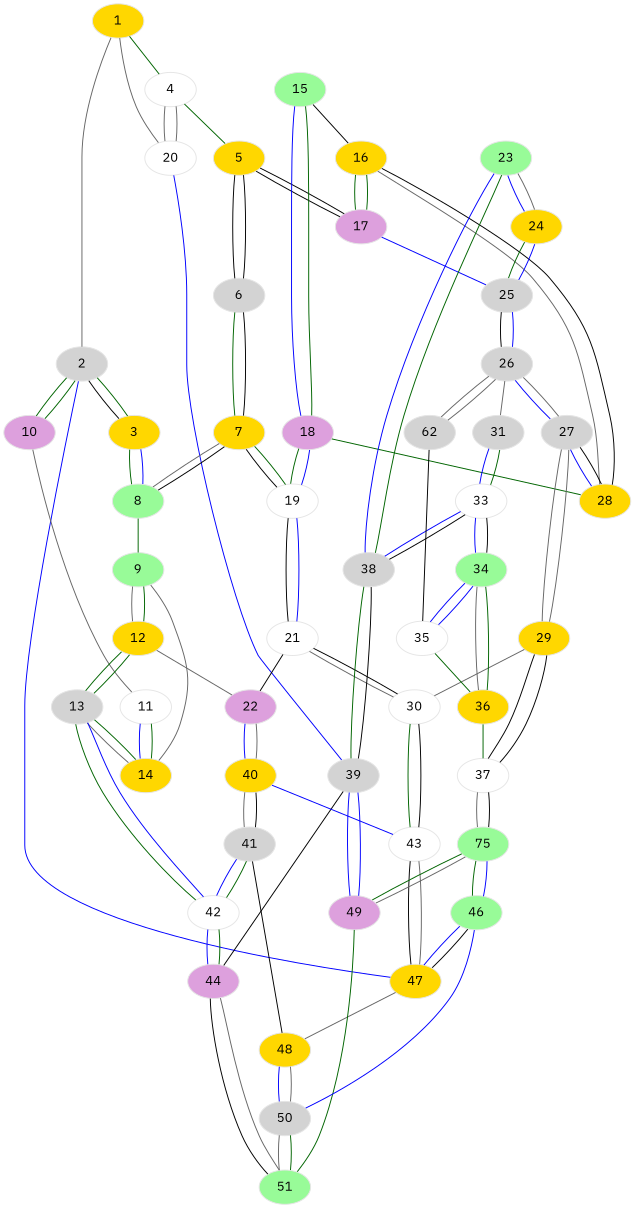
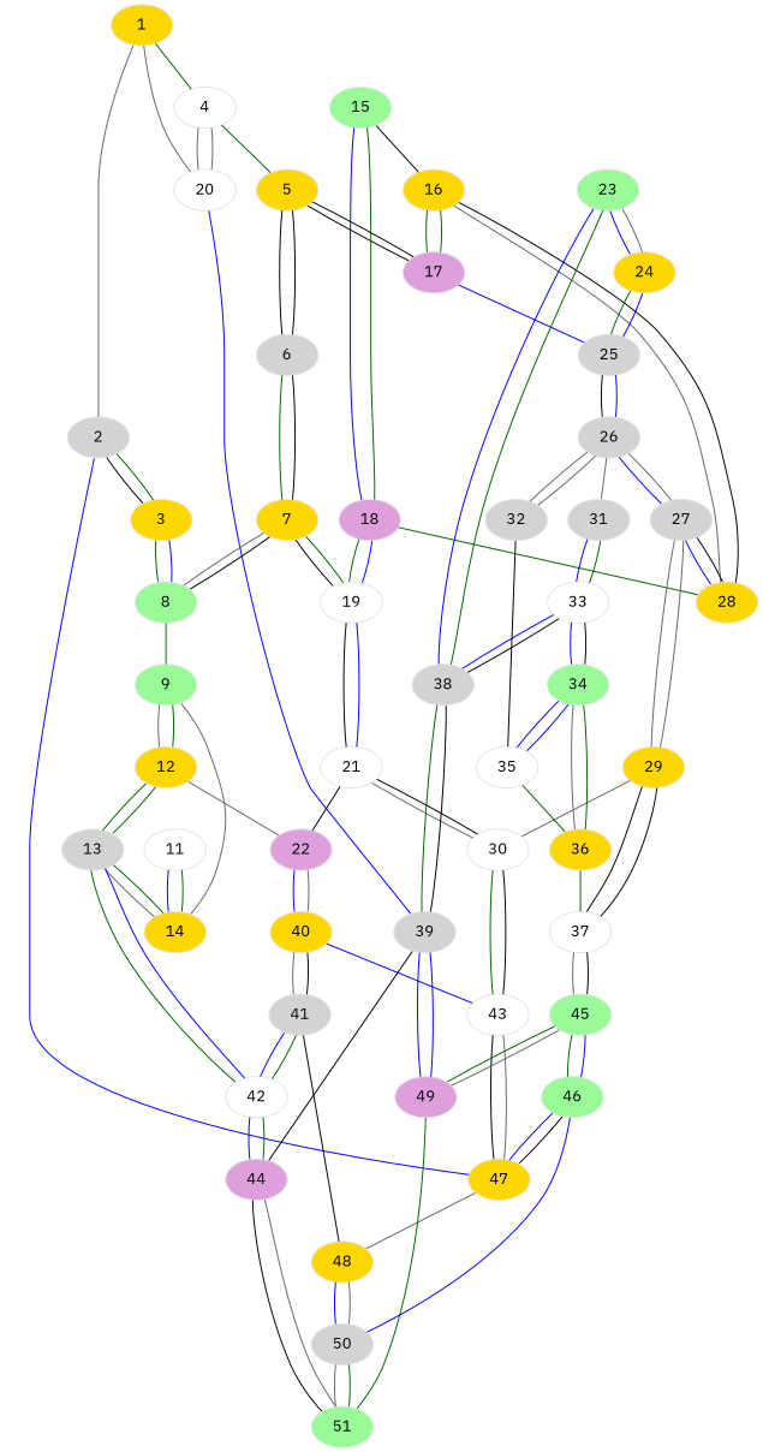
  graph {
    fontname="IBM Plex Sans"
    node [color=gray90 fillcolor=gold fontname="IBM Plex Sans" style=filled]
    edge [color=darkgreen fontname="IBM Plex Sans"]
    2 [fillcolor=lightgrey]
    1
    4 [fillcolor=white]
    20 [fillcolor=white]
    3
-   10 [fillcolor=plum]
    47
    5
    39 [fillcolor=lightgrey]
    8 [fillcolor=palegreen]
    11 [fillcolor=white]
    44 [fillcolor=plum]
    51 [fillcolor=palegreen]
    9 [fillcolor=palegreen]
    6 [fillcolor=lightgrey]
    17 [fillcolor=plum]
    7
    25 [fillcolor=lightgrey]
    19 [fillcolor=white]
    21 [fillcolor=white]
    12
    14
    13 [fillcolor=lightgrey]
    22 [fillcolor=plum]
    42 [fillcolor=white]
    40
    15 [fillcolor=palegreen]
    16
    18 [fillcolor=plum]
    28
    26 [fillcolor=lightgrey]
    30 [fillcolor=white]
    23 [fillcolor=palegreen]
    24
    38 [fillcolor=lightgrey]
    49 [fillcolor=plum]
    43 [fillcolor=white]
    41 [fillcolor=lightgrey]
    31 [fillcolor=lightgrey]
    33 [fillcolor=white]
    27 [fillcolor=lightgrey]
-   32 [fillcolor=lightgrey label=62]
+   32 [fillcolor=lightgrey]
    29
    35 [fillcolor=white]
    37 [fillcolor=white]
-   45 [fillcolor=palegreen label=75]
+   45 [fillcolor=palegreen]
    34 [fillcolor=palegreen]
    36
    46 [fillcolor=palegreen]
    48
    50 [fillcolor=lightgrey]
    2 -- 3 [color=black]
    2 -- 3
-   2 -- 10
-   2 -- 10
    2 -- 47 [color=blue]
    1 -- 2 [color=gray40]
    1 -- 4
    1 -- 20 [color=gray40]
    4 -- 20 [color=gray40]
    4 -- 20 [color=gray40]
    4 -- 5
    20 -- 39 [color=blue]
    3 -- 8
    3 -- 8 [color=blue]
-   10 -- 11 [color=gray40]
    47 -- 48 [color=gray40]
    5 -- 6 [color=black]
    5 -- 6 [color=black]
    5 -- 17 [color=black]
    5 -- 17 [color=black]
    39 -- 44 [color=black]
    39 -- 49 [color=blue]
    39 -- 49 [color=blue]
    8 -- 9
    11 -- 14 [color=blue]
    11 -- 14
    44 -- 51 [color=black]
    44 -- 51 [color=gray40]
    9 -- 12 [color=gray40]
    9 -- 12
    9 -- 14 [color=gray40]
    6 -- 7
    6 -- 7 [color=black]
    17 -- 25 [color=blue]
    7 -- 8 [color=gray40]
    7 -- 8 [color=black]
    7 -- 19 [color=black]
    7 -- 19
    25 -- 26 [color=black]
    25 -- 26 [color=blue]
    19 -- 21 [color=black]
    19 -- 21 [color=blue]
    21 -- 22 [color=black]
    21 -- 30 [color=gray40]
    21 -- 30 [color=black]
    12 -- 13
    12 -- 13
    12 -- 22 [color=gray40]
    13 -- 14 [color=gray40]
    13 -- 14
    13 -- 42
    13 -- 42 [color=blue]
    22 -- 40 [color=blue]
    22 -- 40 [color=gray40]
    42 -- 44 [color=blue]
    42 -- 44
    40 -- 43 [color=blue]
    40 -- 41 [color=gray40]
    40 -- 41 [color=black]
    15 -- 16 [color=black]
    15 -- 18 [color=blue]
    15 -- 18
    16 -- 17
    16 -- 17
    16 -- 28 [color=gray40]
    16 -- 28 [color=black]
    18 -- 19
    18 -- 19 [color=blue]
    18 -- 28
    26 -- 31 [color=gray40]
    26 -- 27 [color=blue]
    26 -- 27 [color=gray40]
    26 -- 32 [color=gray40]
    26 -- 32 [color=gray40]
    30 -- 43
    30 -- 43 [color=black]
    23 -- 24 [color=blue]
    23 -- 24 [color=gray40]
    23 -- 38 [color=blue]
    23 -- 38
    24 -- 25
    24 -- 25 [color=blue]
    38 -- 39
    38 -- 39 [color=black]
    49 -- 51
    43 -- 47 [color=black]
    43 -- 47 [color=gray40]
    41 -- 42 [color=blue]
    41 -- 42
    41 -- 48 [color=black]
    31 -- 33 [color=blue]
    31 -- 33
    33 -- 38 [color=blue]
    33 -- 38 [color=black]
    33 -- 34 [color=blue]
    33 -- 34 [color=black]
    27 -- 28 [color=blue]
    27 -- 28 [color=black]
    27 -- 29 [color=gray40]
    27 -- 29 [color=gray40]
    32 -- 35 [color=black]
    29 -- 30 [color=gray40]
    29 -- 37 [color=black]
    29 -- 37 [color=black]
    35 -- 36
    37 -- 45 [color=gray40]
    37 -- 45 [color=black]
    45 -- 49
    45 -- 49 [color=gray40]
    45 -- 46
    45 -- 46 [color=blue]
    34 -- 35 [color=blue]
    34 -- 35 [color=blue]
    34 -- 36 [color=gray40]
    34 -- 36
    36 -- 37
    46 -- 47 [color=blue]
    46 -- 47 [color=black]
    46 -- 50 [color=blue]
    48 -- 50 [color=blue]
    48 -- 50 [color=gray40]
    50 -- 51 [color=gray40]
    50 -- 51
  }
